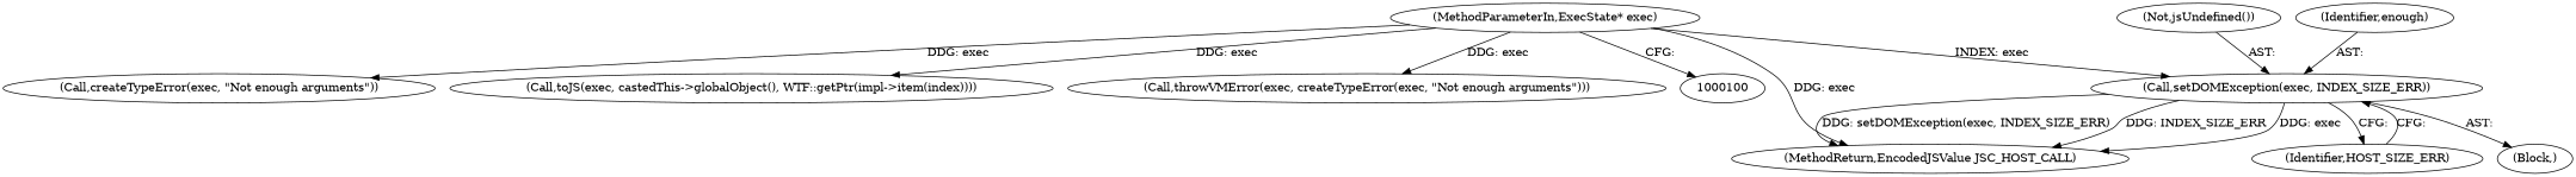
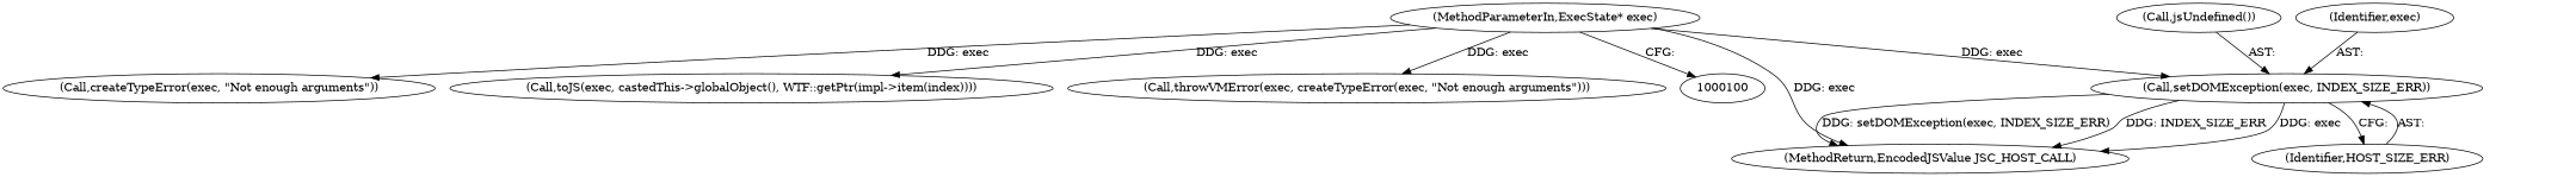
  digraph {
    n1 [label="(Call,setDOMException(exec, INDEX_SIZE_ERR))"]
    n2 [label="(MethodReturn,EncodedJSValue JSC_HOST_CALL)"]
    n3 [label="(Identifier,HOST_SIZE_ERR)"]
-   n4 [label="(Block,)"]
    n5 [label="(MethodParameterIn,ExecState* exec)"]
    n6 [label="(Call,createTypeError(exec, \"Not enough arguments\"))"]
    n7 [label="(Call,toJS(exec, castedThis->globalObject(), WTF::getPtr(impl->item(index))))"]
    n8 [label="(Call,throwVMError(exec, createTypeError(exec, \"Not enough arguments\")))"]
    1000100
-   n10 [label="(Not,jsUndefined())"]
-   n11 [label="(Identifier,enough)"]
+   n10 [label="(Call,jsUndefined())"]
+   n11 [label="(Identifier,exec)"]
    n1 -> n2 [label="DDG: exec"]
    n1 -> n2 [label="DDG: setDOMException(exec, INDEX_SIZE_ERR)"]
    n1 -> n2 [label="DDG: INDEX_SIZE_ERR"]
    n1 -> n3 [label="CFG: "]
-   n1 -> n4 [label="AST: "]
-   n3 -> n1 [label="CFG: "]
-   n5 -> n1 [label="INDEX: exec"]
+   n3 -> n1 [label="AST: "]
+   n5 -> n1 [label="DDG: exec"]
    n5 -> n2 [label="DDG: exec"]
    n5 -> n6 [label="DDG: exec"]
    n5 -> n7 [label="DDG: exec"]
    n5 -> n8 [label="DDG: exec"]
    n5 -> 1000100 [label="CFG: "]
    n10 -> n1 [label="AST: "]
    n11 -> n1 [label="AST: "]
  }
